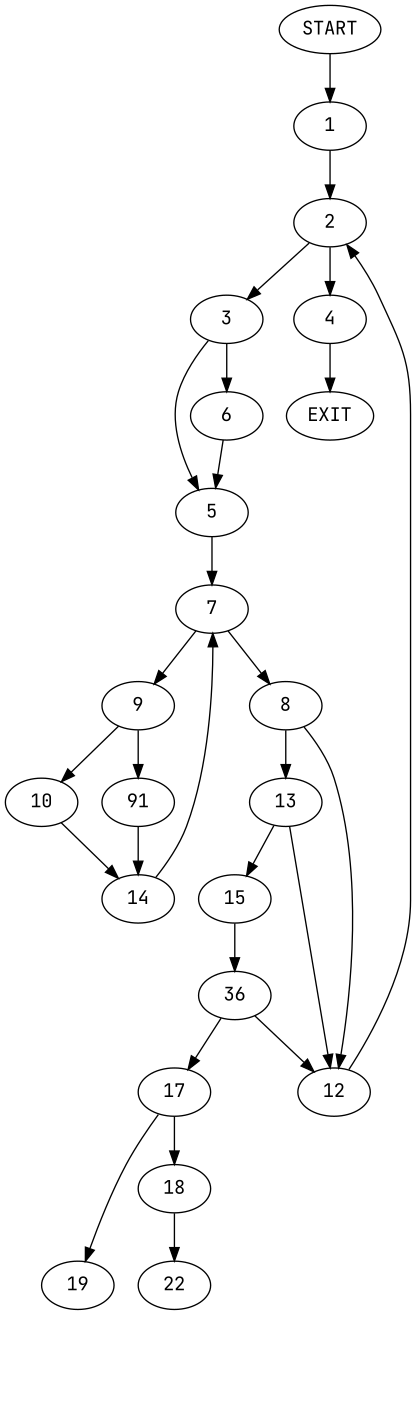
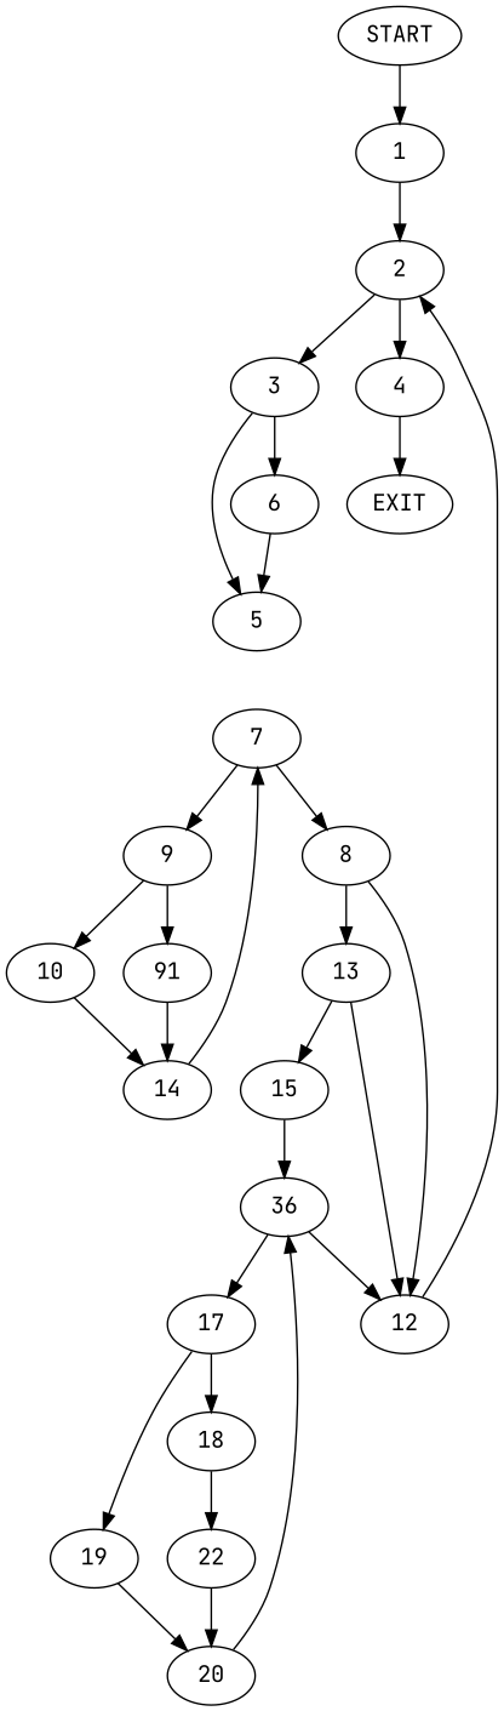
  digraph {
    fontname="JetBrains Mono"
    node [fontname="JetBrains Mono"]
    edge [fontname="JetBrains Mono"]
    n1 [label=START]
    1
    2
    n4 [label=EXIT]
    3
    4
    5
    6
    7
    8
    9
    12
    13
    10
    n15 [label=91]
    15
    14
    n18 [label=36]
    17
    18
    19
    22
+   20
    n1 -> 1
    1 -> 2
    2 -> 3
    2 -> 4
    3 -> 5
    3 -> 6
    4 -> n4
-   5 -> 7
    6 -> 5
    7 -> 8
    7 -> 9
    8 -> 12
    8 -> 13
    9 -> 10
    9 -> n15
    12 -> 2
    13 -> 12
    13 -> 15
    10 -> 14
    n15 -> 14
    15 -> n18
    14 -> 7
    n18 -> 12
    n18 -> 17
    17 -> 18
    17 -> 19
    18 -> 22
+   19 -> 20
+   22 -> 20
+   20 -> n18
  }
